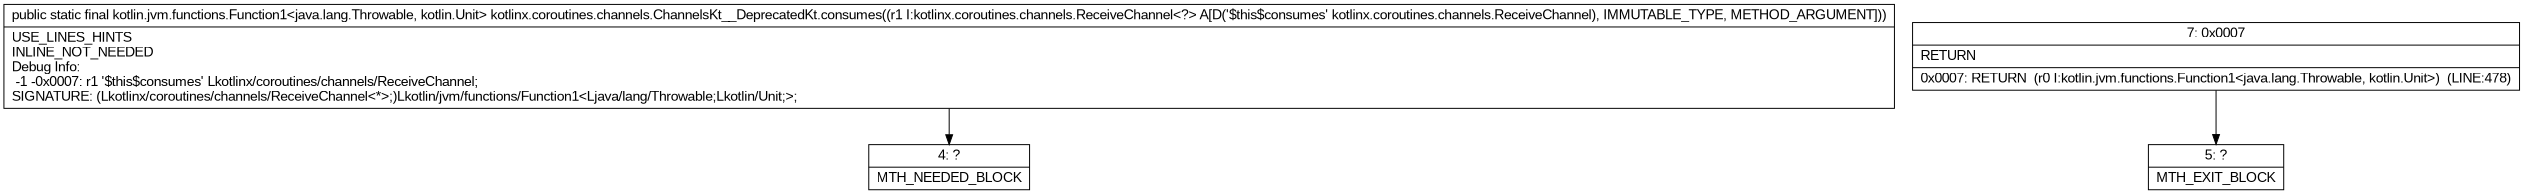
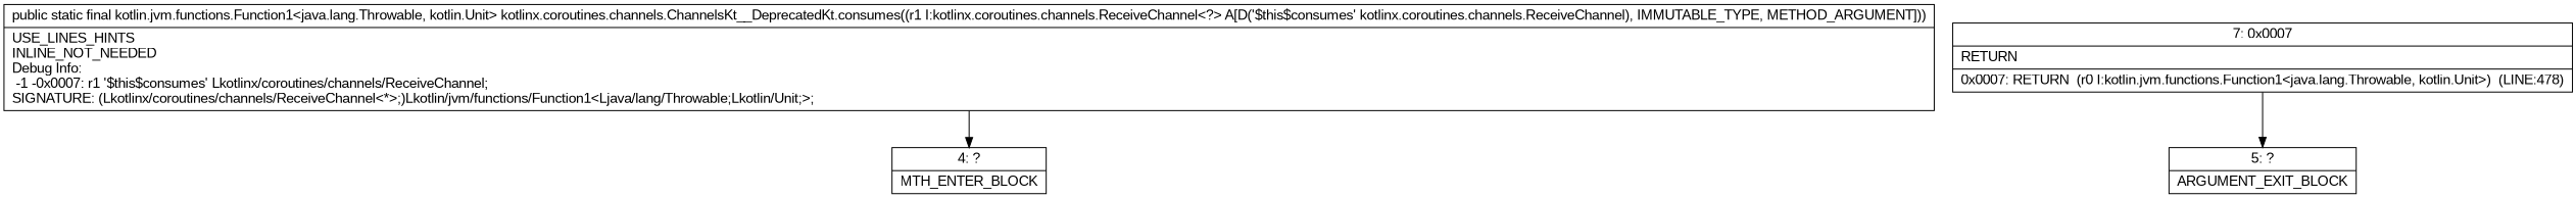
  digraph {
    fontname="Liberation Sans"
    node [fontname="Liberation Sans" shape=record]
    edge [fontname="Liberation Sans"]
-   n1 [label="{4\:\ ?|MTH_NEEDED_BLOCK\l}"]
+   n1 [label="{4\:\ ?|MTH_ENTER_BLOCK\l}"]
    n2 [label="{7\:\ 0x0007|RETURN\l|0x0007: RETURN  (r0 I:kotlin.jvm.functions.Function1\<java.lang.Throwable, kotlin.Unit\>)  (LINE:478)\l}"]
-   n3 [label="{5\:\ ?|MTH_EXIT_BLOCK\l}"]
+   n3 [label="{5\:\ ?|ARGUMENT_EXIT_BLOCK\l}"]
    n4 [label="{public static final kotlin.jvm.functions.Function1\<java.lang.Throwable, kotlin.Unit\> kotlinx.coroutines.channels.ChannelsKt__DeprecatedKt.consumes((r1 I:kotlinx.coroutines.channels.ReceiveChannel\<?\> A[D('$this$consumes' kotlinx.coroutines.channels.ReceiveChannel), IMMUTABLE_TYPE, METHOD_ARGUMENT]))  | USE_LINES_HINTS\lINLINE_NOT_NEEDED\lDebug Info:\l  \-1 \-0x0007: r1 '$this$consumes' Lkotlinx\/coroutines\/channels\/ReceiveChannel;\lSIGNATURE: (Lkotlinx\/coroutines\/channels\/ReceiveChannel\<*\>;)Lkotlin\/jvm\/functions\/Function1\<Ljava\/lang\/Throwable;Lkotlin\/Unit;\>;\l}"]
    n2 -> n3
    n4 -> n1
  }
